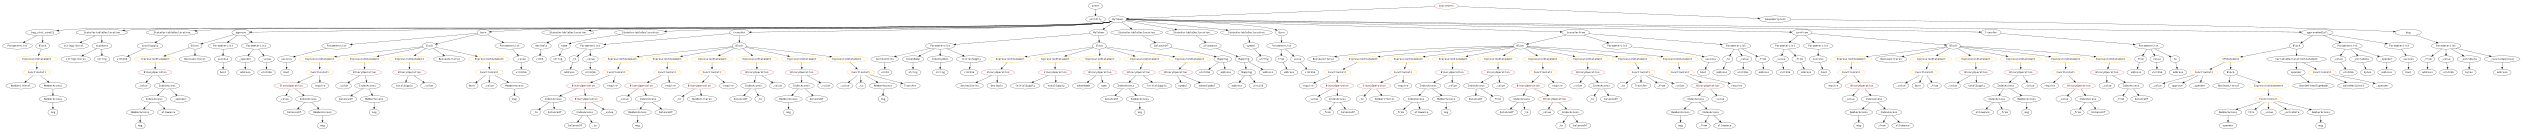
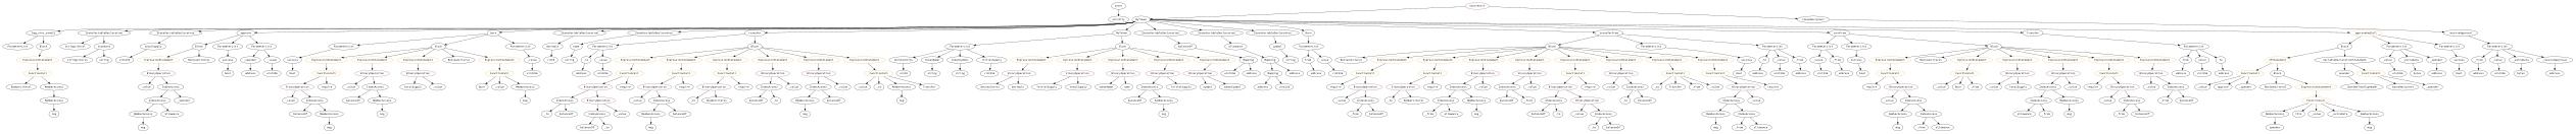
  strict digraph {
    fontname="Source Code Pro"
    node [fontname="Source Code Pro" color=black]
    edge [fontname="Source Code Pro"]
    Enter [height=0.5 width=0.83628 color=""]
    n2 [height=0.5 label=solidity width=1.0442]
    n3 [height=0.5 label=decimals width=1.1967]
    n4 [height=0.5 label=uint8 width=0.7947]
    n5 [height=0.5 label=Block width=0.90558]
    n6 [color=orange height=0.5 label=IfStatement width=1.4739]
    n7 [height=0.5 label=VariableDeclarationStatement width=3.3174]
    n8 [color=orange height=0.5 label=FunctionCall width=1.6125]
    n9 [height=0.5 label=Block width=0.90558]
    n10 [height=0.5 label=spender width=1.1135]
    n11 [color=orange height=0.5 label=FunctionCall width=1.6125]
    n12 [height=0.5 label=_value width=0.96103]
    n13 [height=0.5 label=approve width=1.1412]
    n14 [height=0.5 label=_spender width=1.2521]
    n15 [height=0.5 label=BooleanLiteral width=1.7788]
    n16 [color=orange height=0.5 label=ExpressionStatement width=2.458]
    n17 [height=0.5 label=UserDefinedTypeName width=2.7214]
    n18 [height=0.5 label=tokenRecipient width=1.8343]
    n19 [height=0.5 label=_spender width=1.2521]
    n20 [height=0.5 label=msg width=0.75]
    n21 [height=0.5 label=bug_uint_send23 width=2.3194]
    n22 [height=0.5 label=ParameterList width=1.7095]
    n23 [height=0.5 label=Block width=0.90558]
    n24 [color=orange height=0.5 label=ExpressionStatement width=2.458]
    n25 [color=orange height=0.5 label=FunctionCall width=1.6125]
    n26 [height=0.5 label=allowance width=1.3076]
    n27 [color=brown height=0.5 label=BinaryOperation width=1.9867]
    n28 [height=0.5 label=IndexAccess width=1.6402]
    n29 [color=brown height=0.5 label=BinaryOperation width=1.9867]
    n30 [height=0.5 label=_to width=0.75]
    n31 [height=0.5 label=balanceOf width=1.3491]
    n32 [height=0.5 label=IndexAccess width=1.6402]
    n33 [height=0.5 label=_value width=0.96103]
    n34 [height=0.5 label=balanceOf width=1.3491]
    n35 [height=0.5 label=_to width=0.75]
    n36 [color=brown height=0.5 label=BinaryOperation width=1.9867]
    n37 [height=0.5 label=_to width=0.75]
    n38 [height=0.5 label=NumberLiteral width=1.765]
    n39 [height=0.5 label=_from width=0.93331]
    n40 [height=0.5 label=IndexAccess width=1.6402]
    n41 [height=0.5 label=MemberAccess width=1.9174]
    n42 [height=0.5 label=allowance width=1.3076]
    n43 [height=0.5 label=msg width=0.75]
    n44 [height=0.5 label=_value width=0.96103]
    n45 [height=0.5 label=IndexAccess width=1.6402]
    n46 [height=0.5 label=balanceOf width=1.3491]
    n47 [height=0.5 label=_from width=0.93331]
    n48 [color=brown height=0.5 label=BinaryOperation width=1.9867]
    n49 [height=0.5 label=_value width=0.96103]
    n50 [height=0.5 label=IndexAccess width=1.6402]
    n51 [height=0.5 label=balanceOf width=1.3491]
    n52 [height=0.5 label=MemberAccess width=1.9174]
    n53 [height=0.5 label=_value width=0.96103]
    n54 [height=0.5 label=uint256 width=1.0442]
    n55 [color=orange height=0.5 label=FunctionCall width=1.6125]
    n56 [height=0.5 label=require width=1.0026]
    n57 [height=0.5 label=_value width=0.96103]
    n58 [height=0.5 label=uint256 width=1.0442]
    n59 [height=0.5 label=IndexAccess width=1.6402]
    n60 [height=0.5 label=_from width=0.93331]
    n61 [color=orange height=0.5 label=ExpressionStatement width=2.458]
    n62 [color=brown height=0.5 label=BinaryOperation width=1.9867]
    n63 [height=0.5 label=decimalUnits width=1.6264]
    n64 [height=0.5 label=decimals width=1.1967]
    n65 [color=brown height=0.5 label=BinaryOperation width=1.9867]
    n66 [height=0.5 label=IndexAccess width=1.6402]
    n67 [color=brown height=0.5 label=BinaryOperation width=1.9867]
    n68 [height=0.5 label=balanceOf width=1.3491]
    n69 [height=0.5 label=_to width=0.75]
    n70 [height=0.5 label=_value width=0.96103]
    n71 [height=0.5 label=IndexAccess width=1.6402]
    n72 [height=0.5 label=_to width=0.75]
    n73 [height=0.5 label=balanceOf width=1.3491]
    n74 [height=0.5 label=balanceOf width=1.3491]
    n75 [height=0.5 label=StateVariableDeclaration width=2.8184]
    n76 [height=0.5 label=stringLiteral width=1.5016]
    n77 [height=0.5 label=standard width=1.1828]
    n78 [height=0.5 label=stringLiteral width=1.5016]
    n79 [height=0.5 label=string width=0.864]
    n80 [height=0.5 label=_value width=0.96103]
    n81 [height=0.5 label=BooleanLiteral width=1.7788]
    n82 [height=0.5 label=_to width=0.75]
    n83 [height=0.5 label=address width=1.0996]
    n84 [color=orange height=0.5 label=FunctionCall width=1.6125]
    n85 [height=0.5 label=_to width=0.75]
    n86 [height=0.5 label=Transfer width=1.1689]
    n87 [height=0.5 label=_from width=0.93331]
    n88 [height=0.5 label=_value width=0.96103]
    n89 [height=0.5 label=address width=1.0996]
    n90 [color=orange height=0.5 label=ExpressionStatement width=2.458]
    n91 [color=orange height=0.5 label=FunctionCall width=1.6125]
    n92 [height=0.5 label=require width=1.0026]
    n93 [color=brown height=0.5 label=BinaryOperation width=1.9867]
    n94 [height=0.5 label=IndexAccess width=1.6402]
    n95 [color=brown height=0.5 label=BinaryOperation width=1.9867]
    n96 [height=0.5 label=IndexAccess width=1.6402]
    n97 [height=0.5 label=_value width=0.96103]
    n98 [height=0.5 label=MemberAccess width=1.9174]
    n99 [height=0.5 label=msg width=0.75]
    n100 [height=0.5 label=Block width=0.90558]
    n101 [color=orange height=0.5 label=ExpressionStatement width=2.458]
    n102 [height=0.5 label=BooleanLiteral width=1.7788]
    n103 [color=brown height=0.5 label=BinaryOperation width=1.9867]
    n104 [height=0.5 label=_value width=0.96103]
    n105 [height=0.5 label=IndexAccess width=1.6402]
    n106 [height=0.5 label=success width=1.1135]
    n107 [height=0.5 label=bool width=0.76697]
    n108 [height=0.5 label=_to width=0.75]
    n109 [height=0.5 label=address width=1.0996]
    n110 [height=0.5 label=msg width=0.75]
    n111 [height=0.5 label=_value width=0.96103]
    n112 [height=0.5 label=StateVariableDeclaration width=2.8184]
    n113 [height=0.5 label=totalSupply width=1.4739]
    n114 [height=0.5 label=uint256 width=1.0442]
    n115 [height=0.5 label=approve width=1.1412]
    n116 [height=0.5 label=ParameterList width=1.7095]
    n117 [height=0.5 label=ParameterList width=1.7095]
    n118 [height=0.5 label=success width=1.1135]
    n119 [height=0.5 label=_spender width=1.2521]
    n120 [height=0.5 label=_value width=0.96103]
    n121 [height=0.5 label=bool width=0.76697]
    n122 [height=0.5 label=address width=1.0996]
    n123 [height=0.5 label=uint256 width=1.0442]
    n124 [height=0.5 label=decimalUnits width=1.6264]
    n125 [height=0.5 label=uint8 width=0.7947]
    n126 [height=0.5 label=balanceOf width=1.3491]
    n127 [height=0.5 label=bytes width=0.85014]
    n128 [color=orange height=0.5 label=ExpressionStatement width=2.458]
    n129 [color=brown height=0.5 label=BinaryOperation width=1.9867]
    n130 [height=0.5 label=initialSupply width=1.5571]
    n131 [height=0.5 label=totalSupply width=1.4739]
    n132 [height=0.5 label=address width=1.0996]
    n133 [height=0.5 label=ParameterList width=1.7095]
    n134 [height=0.5 label=string width=0.864]
    n135 [color=brown height=0.5 label=BinaryOperation width=1.9867]
    n136 [height=0.5 label=tokenName width=1.46]
    n137 [height=0.5 label=name width=0.83628]
    n138 [height=0.5 label=burn width=0.76697]
    n139 [height=0.5 label=Block width=0.90558]
    n140 [height=0.5 label=ParameterList width=1.7095]
    n141 [color=orange height=0.5 label=ExpressionStatement width=2.458]
    n142 [color=orange height=0.5 label=ExpressionStatement width=2.458]
    n143 [color=orange height=0.5 label=ExpressionStatement width=2.458]
    n144 [height=0.5 label=BooleanLiteral width=1.7788]
    n145 [color=orange height=0.5 label=ExpressionStatement width=2.458]
    n146 [color=brown height=0.5 label=BinaryOperation width=1.9867]
    n147 [color=brown height=0.5 label=BinaryOperation width=1.9867]
    n148 [color=orange height=0.5 label=FunctionCall width=1.6125]
    n149 [height=0.5 label=ParameterList width=1.7095]
    n150 [height=0.5 label=tokenName width=1.46]
    n151 [height=0.5 label=tokenSymbol width=1.6679]
    n152 [height=0.5 label=initialSupply width=1.5571]
    n153 [height=0.5 label=string width=0.864]
    n154 [height=0.5 label=uint256 width=1.0442]
    n155 [color=brown height=0.5 label=BinaryOperation width=1.9867]
    n156 [height=0.5 label=IndexAccess width=1.6402]
    n157 [height=0.5 label=initialSupply width=1.5571]
    n158 [height=0.5 label=balanceOf width=1.3491]
    n159 [height=0.5 label=MemberAccess width=1.9174]
    n160 [height=0.5 label=msg width=0.75]
    n161 [height=0.5 label=uint256 width=1.0442]
    n162 [height=0.5 label=_value width=0.96103]
    n163 [height=0.5 label=IndexAccess width=1.6402]
    n164 [height=0.5 label=totalSupply width=1.4739]
    n165 [height=0.5 label=_value width=0.96103]
    n166 [height=0.5 label=Burn width=0.7947]
    n167 [height=0.5 label=_value width=0.96103]
    n168 [height=0.5 label=MemberAccess width=1.9174]
    n169 [height=0.5 label=msg width=0.75]
    n170 [height=0.5 label=msg width=0.75]
    n171 [height=0.5 label=bytes width=0.85014]
    n172 [color=orange height=0.5 label=ExpressionStatement width=2.458]
    n173 [color=orange height=0.5 label=FunctionCall width=1.6125]
    n174 [height=0.5 label=require width=1.0026]
    n175 [color=orange height=0.5 label=ExpressionStatement width=2.458]
    n176 [color=orange height=0.5 label=FunctionCall width=1.6125]
    n177 [height=0.5 label=require width=1.0026]
    n178 [color=brown height=0.5 label=BinaryOperation width=1.9867]
    n179 [height=0.5 label=IndexAccess width=1.6402]
    n180 [height=0.5 label=_value width=0.96103]
    n181 [height=0.5 label=MemberAccess width=1.9174]
    n182 [height=0.5 label=IndexAccess width=1.6402]
    n183 [height=0.5 label=msg width=0.75]
    n184 [height=0.5 label=_from width=0.93331]
    n185 [height=0.5 label=allowance width=1.3076]
    n186 [height=0.5 label=Block width=0.90558]
    n187 [color=orange height=0.5 label=ExpressionStatement width=2.458]
    n188 [color=orange height=0.5 label=ExpressionStatement width=2.458]
    n189 [color=orange height=0.5 label=ExpressionStatement width=2.458]
    n190 [color=orange height=0.5 label=ExpressionStatement width=2.458]
    n191 [color=orange height=0.5 label=ExpressionStatement width=2.458]
    n192 [color=orange height=0.5 label=ExpressionStatement width=2.458]
    n193 [color=brown height=0.5 label=BinaryOperation width=1.9867]
    n194 [color=brown height=0.5 label=BinaryOperation width=1.9867]
    n195 [color=orange height=0.5 label=FunctionCall width=1.6125]
    n196 [color=brown height=0.5 label=BinaryOperation width=1.9867]
    n197 [color=orange height=0.5 label=FunctionCall width=1.6125]
    n198 [height=0.5 label=IndexAccess width=1.6402]
    n199 [height=0.5 label=_value width=0.96103]
    n200 [height=0.5 label=_value width=0.96103]
    n201 [height=0.5 label=require width=1.0026]
    n202 [height=0.5 label=_value width=0.96103]
    n203 [height=0.5 label=IndexAccess width=1.6402]
    n204 [height=0.5 label=require width=1.0026]
    n205 [height=0.5 label=msg width=0.75]
    n206 [height=0.5 label=ParameterList width=1.7095]
    n207 [height=0.5 label=_value width=0.96103]
    n208 [height=0.5 label=_from width=0.93331]
    n209 [height=0.5 label=address width=1.0996]
    n210 [height=0.5 label=ParameterList width=1.7095]
    n211 [height=0.5 label=success width=1.1135]
    n212 [height=0.5 label=bool width=0.76697]
    n213 [height=0.5 label=Block width=0.90558]
    n214 [color=orange height=0.5 label=ExpressionStatement width=2.458]
    n215 [height=0.5 label=BooleanLiteral width=1.7788]
    n216 [color=orange height=0.5 label=ExpressionStatement width=2.458]
    n217 [color=orange height=0.5 label=ExpressionStatement width=2.458]
    n218 [color=orange height=0.5 label=ExpressionStatement width=2.458]
    n219 [color=orange height=0.5 label=ExpressionStatement width=2.458]
    n220 [color=orange height=0.5 label=ExpressionStatement width=2.458]
    n221 [color=orange height=0.5 label=FunctionCall width=1.6125]
    n222 [color=orange height=0.5 label=FunctionCall width=1.6125]
    n223 [color=brown height=0.5 label=BinaryOperation width=1.9867]
    n224 [color=orange height=0.5 label=FunctionCall width=1.6125]
    n225 [color=brown height=0.5 label=BinaryOperation width=1.9867]
    n226 [height=0.5 label=require width=1.0026]
    n227 [color=brown height=0.5 label=BinaryOperation width=1.9867]
    n228 [height=0.5 label=_value width=0.96103]
    n229 [height=0.5 label=Burn width=0.7947]
    n230 [height=0.5 label=_from width=0.93331]
    n231 [height=0.5 label=_value width=0.96103]
    n232 [height=0.5 label=totalSupply width=1.4739]
    n233 [height=0.5 label=require width=1.0026]
    n234 [color=brown height=0.5 label=BinaryOperation width=1.9867]
    n235 [height=0.5 label=_value width=0.96103]
    n236 [height=0.5 label=IndexAccess width=1.6402]
    n237 [color=brown height=0.5 label=BinaryOperation width=1.9867]
    n238 [height=0.5 label=IndexAccess width=1.6402]
    n239 [height=0.5 label=_value width=0.96103]
    n240 [height=0.5 label=_to width=0.75]
    n241 [height=0.5 label=from width=0.7947]
    n242 [height=0.5 label=address width=1.0996]
    n243 [height=0.5 label=MemberAccess width=1.9174]
    n244 [height=0.5 label=MemberAccess width=1.9174]
    n245 [height=0.5 label=msg width=0.75]
    n246 [color=orange height=0.5 label=ExpressionStatement width=2.458]
    n247 [color=orange height=0.5 label=FunctionCall width=1.6125]
    n248 [color=brown height=0.5 label=BinaryOperation width=1.9867]
    n249 [height=0.5 label=require width=1.0026]
    n250 [height=0.5 label=_value width=0.96103]
    n251 [height=0.5 label=IndexAccess width=1.6402]
    n252 [height=0.5 label=msg width=0.75]
    n253 [height=0.5 label=_spender width=1.2521]
    n254 [height=0.5 label=StateVariableDeclaration width=2.8184]
    n255 [height=0.5 label=_value width=0.96103]
    n256 [height=0.5 label=IndexAccess width=1.6402]
    n257 [height=0.5 label=MemberAccess width=1.9174]
    n258 [height=0.5 label=string width=0.864]
    n259 [height=0.5 label=_from width=0.93331]
    n260 [height=0.5 label=IndexAccess width=1.6402]
    n261 [color=orange height=0.5 label=ExpressionStatement width=2.458]
    n262 [height=0.5 label=StateVariableDeclaration width=2.8184]
    n263 [height=0.5 label=name width=0.83628]
    n264 [height=0.5 label=string width=0.864]
    n265 [height=0.5 label=symbol width=1.0581]
    n266 [height=0.5 label=address width=1.0996]
    n267 [height=0.5 label=balanceOf width=1.3491]
    n268 [height=0.5 label=MemberAccess width=1.9174]
    n269 [color=brown height=0.5 label=BinaryOperation width=1.9867]
    n270 [height=0.5 label=IndexAccess width=1.6402]
    n271 [height=0.5 label=_value width=0.96103]
    n272 [height=0.5 label=balanceOf width=1.3491]
    n273 [height=0.5 label=NumberLiteral width=1.765]
    n274 [height=0.5 label=MemberAccess width=1.9174]
    n275 [height=0.5 label=balanceOf width=1.3491]
    n276 [height=0.5 label=msg width=0.75]
    n277 [height=0.5 label=uint256 width=1.0442]
    n278 [height=0.5 label=_from width=0.93331]
    n279 [height=0.5 label=balanceOf width=1.3491]
    n280 [height=0.5 label=_to width=0.75]
    n281 [height=0.5 label=success width=1.1135]
    n282 [height=0.5 label=bool width=0.76697]
    n283 [height=0.5 label=IndexAccess width=1.6402]
    n284 [height=0.5 label=_from width=0.93331]
    n285 [height=0.5 label=balanceOf width=1.3491]
    n286 [height=0.5 label=address width=1.0996]
    n287 [height=0.5 label=ParameterList width=1.7095]
    n288 [height=0.5 label=_extraData width=1.4046]
    n289 [height=0.5 label=_spender width=1.2521]
    n290 [height=0.5 label=MemberAccess width=1.9174]
    n291 [color=orange height=0.5 label=ExpressionStatement width=2.458]
    n292 [color=orange height=0.5 label=FunctionCall width=1.6125]
    n293 [color=brown height=0.5 label=BinaryOperation width=1.9867]
    n294 [height=0.5 label=require width=1.0026]
    n295 [height=0.5 label=NumberLiteral width=1.765]
    n296 [height=0.5 label=transfer width=1.0719]
    n297 [height=0.5 label=ParameterList width=1.7095]
    n298 [height=0.5 label=Block width=0.90558]
    n299 [height=0.5 label=_value width=0.96103]
    n300 [color=orange height=0.5 label=ExpressionStatement width=2.458]
    n301 [color=orange height=0.5 label=ExpressionStatement width=2.458]
    n302 [color=orange height=0.5 label=ExpressionStatement width=2.458]
    n303 [height=0.5 label=uint256 width=1.0442]
    n304 [color=orange height=0.5 label=FunctionCall width=1.6125]
    n305 [height=0.5 label=MemberAccess width=1.9174]
    n306 [height=0.5 label=spender width=1.1135]
    n307 [height=0.5 label=this width=0.75]
    n308 [height=0.5 label=uint256 width=1.0442]
    n309 [height=0.5 label=_to width=0.75]
    n310 [height=0.5 label=balanceOf width=1.3491]
    n311 [height=0.5 label=ParameterList width=1.7095]
    n312 [height=0.5 label=success width=1.1135]
    n313 [height=0.5 label=bool width=0.76697]
    n314 [height=0.5 label=MyToken width=1.3076]
    n315 [height=0.5 label=Block width=0.90558]
    n316 [color=orange height=0.5 label=ExpressionStatement width=2.458]
    n317 [color=orange height=0.5 label=ExpressionStatement width=2.458]
    n318 [color=brown height=0.5 label=BinaryOperation width=1.9867]
    n319 [height=0.5 label=MemberAccess width=1.9174]
    n320 [height=0.5 label=_value width=0.96103]
    n321 [height=0.5 label=_from width=0.93331]
    n322 [height=0.5 label=allowance width=1.3076]
    n323 [height=0.5 label=msg width=0.75]
    n324 [height=0.5 label=_to width=0.75]
    n325 [height=0.5 label=MemberAccess width=1.9174]
    n326 [height=0.5 label=Transfer width=1.1689]
    n327 [height=0.5 label=ParameterList width=1.7095]
    n328 [height=0.5 label=Mapping width=1.2105]
    n329 [height=0.5 label=uint256 width=1.0442]
    n330 [height=0.5 label=address width=1.0996]
    n331 [height=0.5 label=address width=1.0996]
    n332 [height=0.5 label=uint256 width=1.0442]
    n333 [height=0.5 label=address width=1.0996]
    n334 [height=0.5 label=StateVariableDeclaration width=2.8184]
    n335 [height=0.5 label=balanceOf width=1.3491]
    n336 [height=0.5 label=StateVariableDeclaration width=2.8184]
    n337 [height=0.5 label=allowance width=1.3076]
    n338 [height=0.5 label=Mapping width=1.2105]
    n339 [height=0.5 label=Mapping width=1.2105]
    n340 [height=0.5 label=address width=1.0996]
    n341 [height=0.5 label=msg width=0.75]
    n342 [height=0.5 label=_value width=0.96103]
    n343 [height=0.5 label=_from width=0.93331]
    n344 [height=0.5 label=ParameterList width=1.7095]
    n345 [height=0.5 label=from width=0.7947]
    n346 [height=0.5 label=value width=0.82242]
    n347 [height=0.5 label=uint256 width=1.0442]
    n348 [height=0.5 label=address width=1.0996]
    n349 [height=0.5 label=uint256 width=1.0442]
    n350 [height=0.5 label=IndexAccess width=1.6402]
    n351 [height=0.5 label=allowance width=1.3076]
    n352 [color=orange height=0.5 label=FunctionCall width=1.6125]
    n353 [height=0.5 label=_extraData width=1.4046]
    n354 [height=0.5 label=MemberAccess width=1.9174]
    n355 [height=0.5 label=symbol width=1.0581]
    n356 [height=0.5 label=tokenSymbol width=1.6679]
    n357 [color=brown height=0.5 label=SourceUnit width=1.46]
    n358 [height=0.5 label=MyToken width=1.3076]
    n359 [height=0.5 label=tokenRecipient width=1.8343]
    n360 [height=0.5 label=StateVariableDeclaration width=2.8184]
    n361 [height=0.5 label=Burn width=0.7947]
    n362 [height=0.5 label=transferFrom width=1.6402]
    n363 [height=0.5 label=burnFrom width=1.3353]
    n364 [height=0.5 label=Transfer width=1.1689]
-   n365 [height=0.5 label=approveAndCall width=1.9867]
-   n366 [height=0.5 label=bug width=1.9867]
+   n365 [color=orange height=0.5 label=approveAndCall width=1.9867]
+   n366 [height=0.5 label=receiveApproval width=1.9867]
    n367 [height=0.5 label=ParameterList width=1.7095]
    n368 [height=0.5 label=ParameterList width=1.7095]
    n369 [height=0.5 label=ParameterList width=1.7095]
    n370 [height=0.5 label=_value width=0.96103]
    n371 [height=0.5 label=value width=0.82242]
    n372 [height=0.5 label=_extraData width=1.4046]
    n373 [height=0.5 label=_receiveApproval width=1.0026]
    n374 [height=0.5 label=_from width=0.93331]
    n375 [height=0.5 label=to width=0.75]
    Enter -> n2
    n3 -> n4
    n5 -> n6
    n5 -> n7
    n6 -> n8
    n6 -> n9
    n7 -> n10
    n7 -> n11
    n8 -> n12
    n8 -> n13
    n8 -> n14
    n9 -> n15
    n9 -> n16
    n10 -> n17
    n11 -> n18
    n11 -> n19
    n16 -> n352
    n21 -> n22
    n21 -> n23
    n23 -> n24
    n24 -> n25
    n25 -> n273
    n25 -> n290
    n27 -> n28
    n27 -> n29
    n28 -> n30
    n28 -> n31
    n29 -> n32
    n29 -> n33
    n32 -> n34
    n32 -> n35
    n36 -> n37
    n36 -> n38
    n40 -> n41
    n40 -> n42
    n41 -> n43
    n45 -> n46
    n45 -> n47
    n48 -> n49
    n48 -> n50
    n50 -> n51
    n50 -> n52
    n52 -> n20
    n53 -> n54
    n55 -> n48
    n55 -> n56
    n57 -> n58
    n59 -> n26
    n59 -> n60
    n61 -> n62
    n62 -> n63
    n62 -> n64
    n65 -> n66
    n65 -> n67
    n66 -> n68
    n66 -> n69
    n67 -> n70
    n67 -> n71
    n71 -> n72
    n71 -> n73
    n75 -> n76
    n75 -> n77
    n77 -> n78
    n77 -> n79
    n82 -> n83
    n84 -> n85
    n84 -> n86
    n84 -> n87
    n84 -> n88
    n90 -> n91
    n91 -> n92
    n91 -> n93
    n93 -> n80
    n93 -> n94
    n94 -> n278
    n94 -> n279
    n95 -> n96
    n95 -> n97
    n96 -> n59
    n96 -> n98
    n98 -> n99
    n100 -> n101
    n100 -> n102
    n101 -> n103
    n103 -> n104
    n103 -> n105
    n105 -> n40
    n105 -> n253
    n106 -> n107
    n108 -> n109
    n112 -> n113
    n113 -> n114
    n115 -> n100
    n115 -> n116
    n115 -> n117
    n116 -> n118
    n117 -> n119
    n117 -> n120
    n118 -> n121
    n119 -> n122
    n120 -> n123
    n124 -> n125
    n128 -> n129
    n129 -> n130
    n129 -> n131
    n133 -> n106
    n135 -> n136
    n135 -> n137
    n138 -> n133
    n138 -> n139
    n138 -> n140
    n139 -> n141
    n139 -> n142
    n139 -> n143
    n139 -> n144
    n139 -> n145
    n140 -> n57
    n141 -> n55
    n142 -> n146
    n143 -> n147
    n145 -> n148
    n146 -> n162
    n146 -> n163
    n147 -> n164
    n147 -> n165
    n148 -> n166
    n148 -> n167
    n148 -> n168
    n149 -> n124
    n149 -> n150
    n149 -> n151
    n149 -> n152
    n150 -> n153
    n151 -> n134
    n152 -> n154
    n155 -> n156
    n155 -> n157
    n156 -> n158
    n156 -> n159
    n159 -> n160
    n163 -> n267
    n163 -> n268
    n168 -> n341
    n172 -> n173
    n173 -> n36
    n173 -> n174
    n175 -> n176
    n176 -> n27
    n176 -> n177
    n178 -> n179
    n178 -> n180
    n179 -> n181
    n179 -> n182
    n181 -> n183
    n182 -> n184
    n182 -> n185
    n186 -> n81
    n186 -> n90
    n186 -> n172
    n186 -> n187
    n186 -> n188
    n186 -> n189
    n186 -> n190
    n186 -> n191
    n186 -> n192
    n187 -> n193
    n188 -> n194
    n189 -> n195
    n190 -> n196
    n191 -> n84
    n192 -> n197
    n193 -> n198
    n193 -> n199
    n194 -> n45
    n194 -> n200
    n195 -> n65
    n195 -> n201
    n196 -> n202
    n196 -> n203
    n197 -> n178
    n197 -> n204
    n198 -> n256
    n198 -> n257
    n203 -> n309
    n203 -> n310
    n206 -> n207
    n206 -> n208
    n207 -> n161
    n208 -> n209
    n210 -> n211
    n211 -> n212
    n213 -> n214
    n213 -> n215
    n213 -> n216
    n213 -> n217
    n213 -> n218
    n213 -> n219
    n213 -> n220
    n214 -> n221
    n216 -> n222
    n217 -> n223
    n218 -> n95
    n219 -> n224
    n220 -> n225
    n221 -> n226
    n221 -> n227
    n222 -> n228
    n222 -> n229
    n222 -> n230
    n223 -> n231
    n223 -> n232
    n224 -> n233
    n224 -> n234
    n225 -> n235
    n225 -> n236
    n227 -> n44
    n227 -> n260
    n234 -> n111
    n234 -> n283
    n236 -> n39
    n236 -> n126
    n237 -> n238
    n237 -> n239
    n238 -> n74
    n238 -> n240
    n241 -> n242
    n243 -> n170
    n244 -> n245
    n246 -> n247
    n247 -> n248
    n247 -> n249
    n248 -> n250
    n248 -> n251
    n251 -> n274
    n251 -> n275
    n254 -> n3
    n256 -> n321
    n256 -> n322
    n257 -> n323
    n260 -> n319
    n260 -> n350
    n261 -> n135
    n262 -> n263
    n263 -> n264
    n265 -> n258
    n268 -> n205
    n269 -> n270
    n269 -> n271
    n270 -> n243
    n270 -> n272
    n274 -> n276
    n281 -> n282
    n283 -> n284
    n283 -> n285
    n287 -> n53
    n287 -> n288
    n287 -> n289
    n288 -> n127
    n289 -> n266
    n290 -> n244
    n291 -> n292
    n292 -> n293
    n292 -> n294
    n293 -> n280
    n293 -> n295
    n296 -> n297
    n296 -> n298
    n297 -> n108
    n297 -> n299
    n298 -> n175
    n298 -> n246
    n298 -> n291
    n298 -> n300
    n298 -> n301
    n298 -> n302
    n299 -> n303
    n300 -> n237
    n301 -> n269
    n302 -> n304
    n304 -> n255
    n304 -> n324
    n304 -> n325
    n304 -> n326
    n305 -> n306
    n311 -> n312
    n312 -> n313
    n314 -> n149
    n314 -> n315
    n315 -> n61
    n315 -> n128
    n315 -> n261
    n315 -> n316
    n315 -> n317
    n316 -> n155
    n317 -> n318
    n318 -> n355
    n318 -> n356
    n319 -> n169
    n325 -> n252
    n327 -> n281
    n328 -> n329
    n328 -> n330
    n334 -> n335
    n335 -> n328
    n336 -> n337
    n337 -> n338
    n338 -> n339
    n338 -> n340
    n339 -> n348
    n339 -> n349
    n342 -> n277
    n343 -> n89
    n344 -> n345
    n344 -> n346
    n345 -> n331
    n346 -> n347
    n350 -> n259
    n350 -> n351
    n352 -> n305
    n352 -> n307
    n352 -> n320
    n352 -> n353
    n352 -> n354
    n354 -> n110
    n357 -> n358
    n357 -> n359
    n358 -> n21
    n358 -> n75
    n358 -> n112
    n358 -> n115
    n358 -> n138
    n358 -> n254
    n358 -> n262
    n358 -> n296
    n358 -> n314
    n358 -> n334
    n358 -> n336
    n358 -> n360
    n358 -> n361
    n358 -> n362
    n358 -> n363
    n358 -> n364
    n358 -> n365
    n359 -> n366
    n360 -> n265
    n361 -> n344
    n362 -> n186
    n362 -> n327
    n362 -> n367
    n363 -> n206
    n363 -> n210
    n363 -> n213
    n364 -> n368
    n365 -> n5
    n365 -> n287
    n365 -> n311
    n366 -> n369
    n367 -> n82
    n367 -> n342
    n367 -> n374
    n368 -> n241
    n368 -> n371
    n368 -> n375
    n369 -> n343
    n369 -> n370
    n369 -> n372
    n369 -> n373
    n370 -> n308
    n371 -> n332
    n372 -> n171
    n373 -> n132
    n374 -> n286
    n375 -> n333
  }
